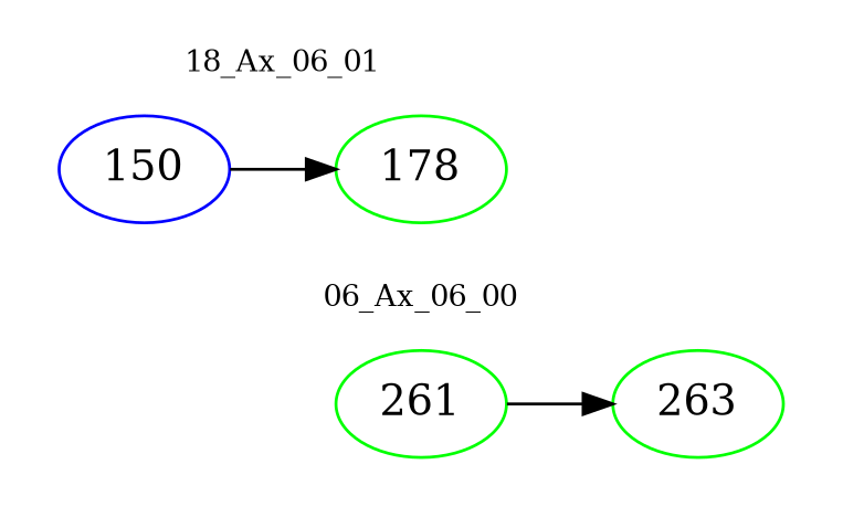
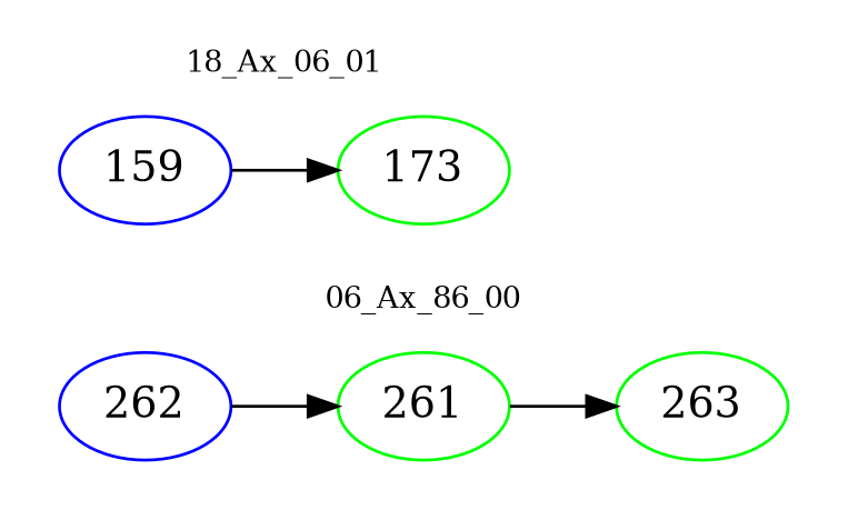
  digraph {
    rankdir=LR
    node [color=green]
    edge [color=black]
+   n1 [color=blue label=262]
    n2 [label=261]
    n3 [label=263]
-   n4 [color=blue label=150]
-   n5 [label=178]
+   n4 [color=blue label=159]
+   n5 [label=173]
    subgraph cluster_1 {
      color=white
      fontsize=10
-     label="06_Ax_06_00"
+     label="06_Ax_86_00"
+     n1
      n2
      n3
    }
    subgraph cluster_2 {
      color=white
      fontsize=10
      label="18_Ax_06_01"
      n4
      n5
    }
+   n1 -> n2
    n2 -> n3
    n4 -> n5
  }
